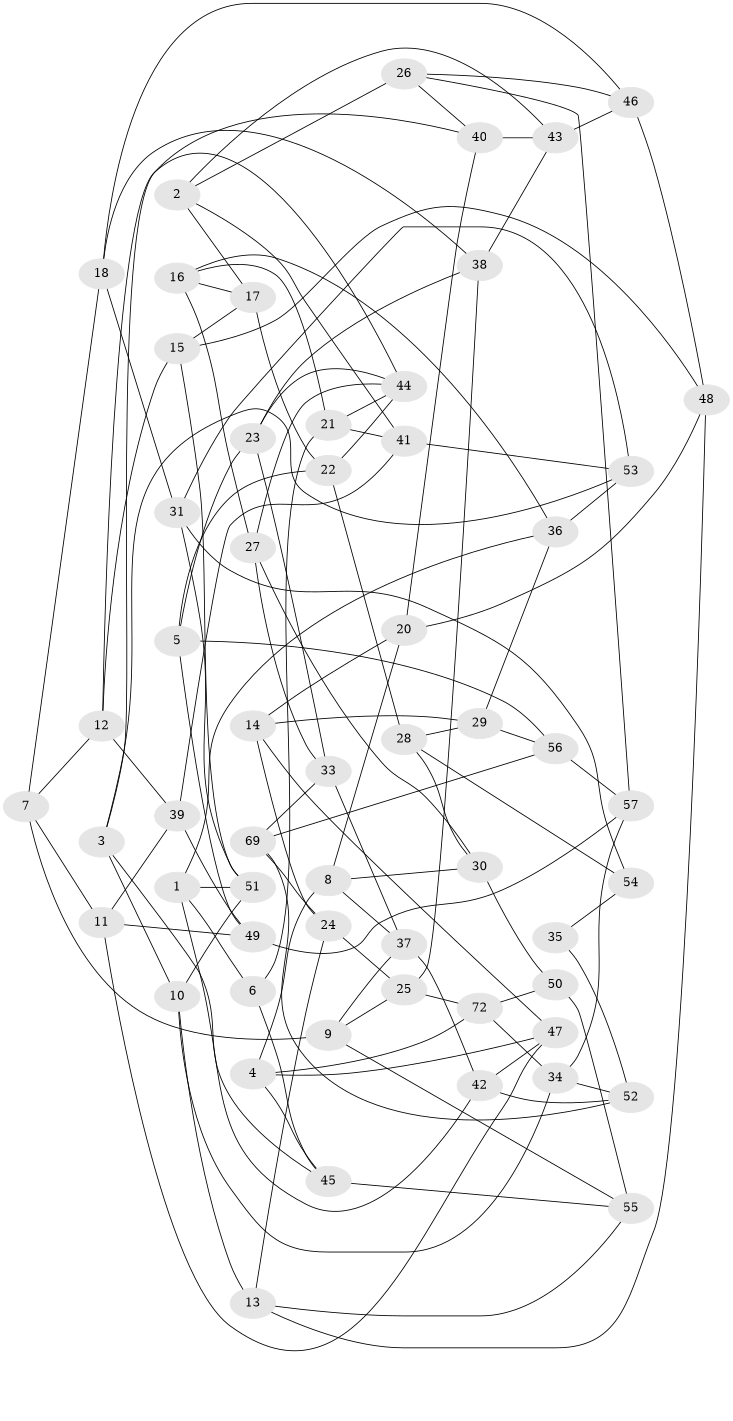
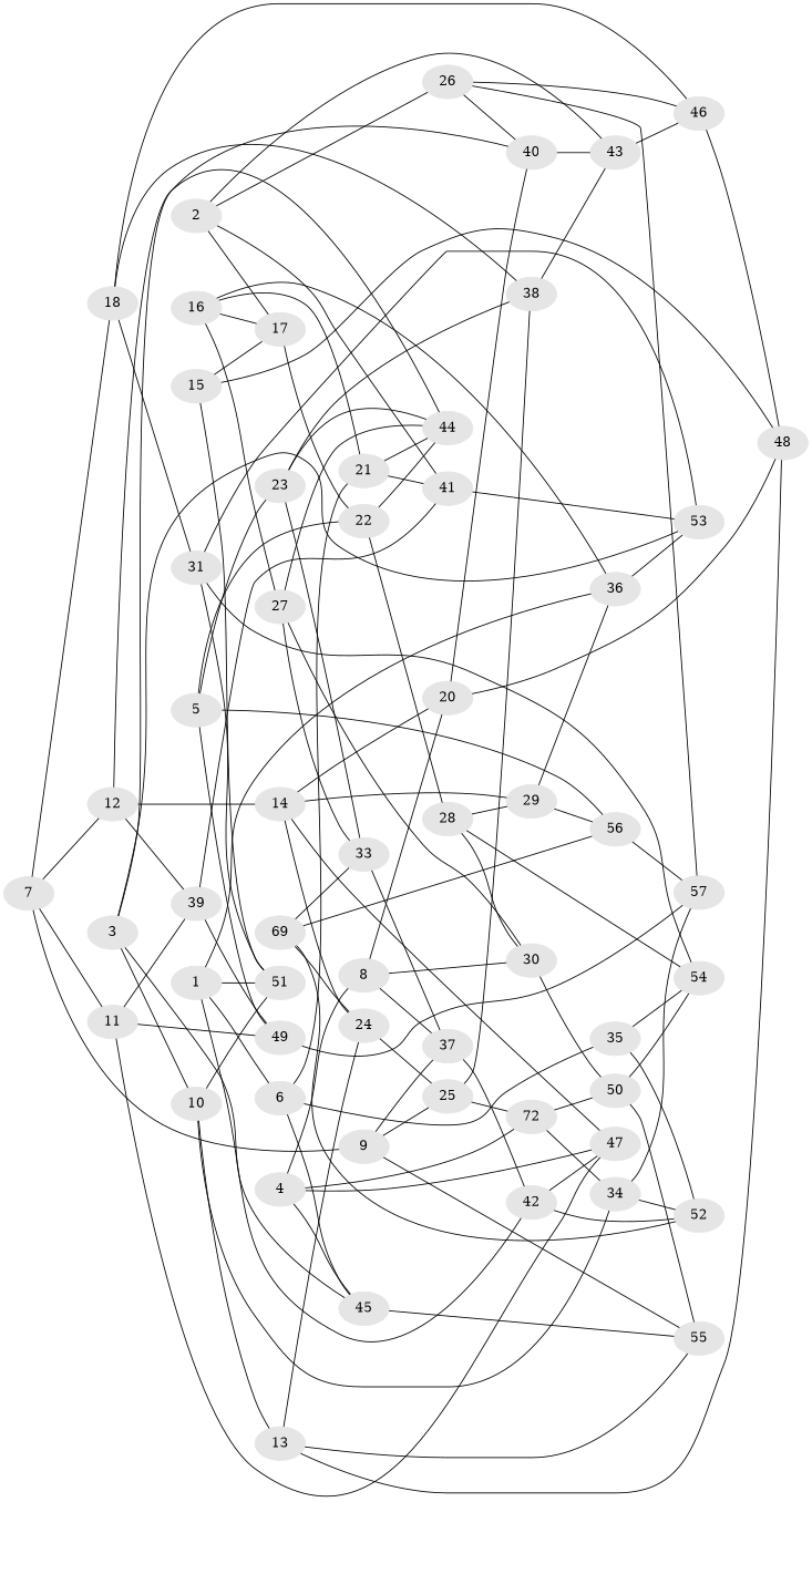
  graph {
    rankdir=LR
    node [color=gray90 style=filled]
    1
    6
    36
    42
    51
    45
    21
    35
    53
    47
    52
    2
    17
    26
    41
    43
    22
    40
    46
    57
    3
    10
    13
    34
    55
    4
    8
    n28 [label=72]
    20
    30
    37
    50
    5
    23
    49
    56
    44
    28
    38
    33
    54
    7
    9
    11
    12
    18
    25
    39
    15
    31
    48
    24
    14
    29
    16
    27
    n57 [label=69]
    1 -- 6
    1 -- 36
    1 -- 42
    1 -- 51
    6 -- 45
    6 -- 21
+   6 -- 35
    36 -- 53
    42 -- 47
    42 -- 52
    45 -- 55
    21 -- 41
    21 -- 44
    35 -- 52
    35 -- 54
    2 -- 17
    2 -- 26
    2 -- 41
    2 -- 43
    17 -- 22
    26 -- 40
    26 -- 46
    26 -- 57
    41 -- 53
    43 -- 46
    22 -- 44
    22 -- 28
    40 -- 43
    46 -- 48
    3 -- 45
    3 -- 53
    3 -- 40
    3 -- 10
    10 -- 51
    10 -- 13
    10 -- 34
    13 -- 55
    13 -- 48
    13 -- 24
    34 -- 52
    34 -- 57
    4 -- 45
    4 -- 47
    4 -- 8
    4 -- n28
    8 -- 20
    8 -- 30
    8 -- 37
    n28 -- 34
    n28 -- 50
    20 -- 40
    20 -- 48
    30 -- 50
    37 -- 42
    50 -- 55
+   50 -- 54
    5 -- 22
    5 -- 23
    5 -- 49
    5 -- 56
    23 -- 44
    23 -- 38
    23 -- 33
    49 -- 57
    56 -- 57
    28 -- 30
    28 -- 54
    28 -- 29
    38 -- 43
    33 -- 37
    7 -- 9
    7 -- 11
    7 -- 12
    7 -- 18
    9 -- 55
    9 -- 37
    9 -- 25
    11 -- 47
    11 -- 49
    11 -- 39
    12 -- 44
    12 -- 39
-   12 -- 15
+   12 -- 14
    18 -- 46
    18 -- 38
    18 -- 31
    25 -- n28
    25 -- 38
    39 -- 41
    39 -- 49
    15 -- 51
    15 -- 17
    15 -- 48
    31 -- 51
    31 -- 53
    31 -- 54
    24 -- 25
    14 -- 47
    14 -- 20
    14 -- 24
    14 -- 29
    29 -- 36
    29 -- 56
    16 -- 36
    16 -- 21
    16 -- 17
    16 -- 27
    27 -- 30
    27 -- 44
    27 -- 33
    n57 -- 52
    n57 -- 56
    n57 -- 33
    n57 -- 24
  }
